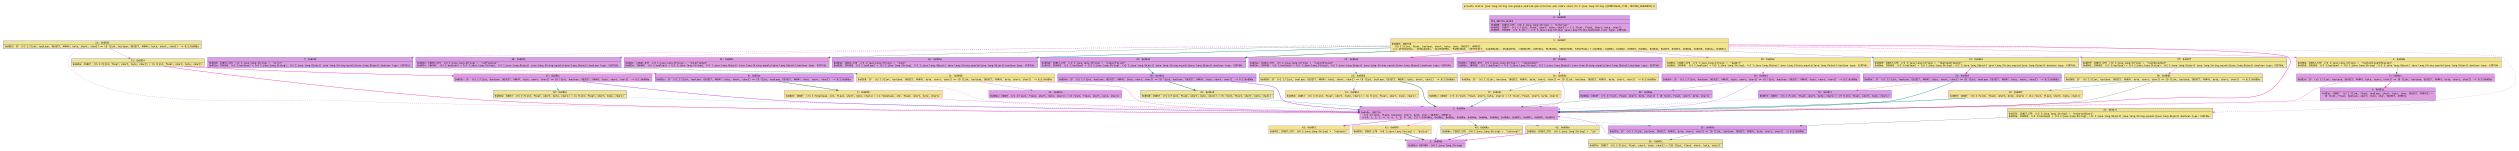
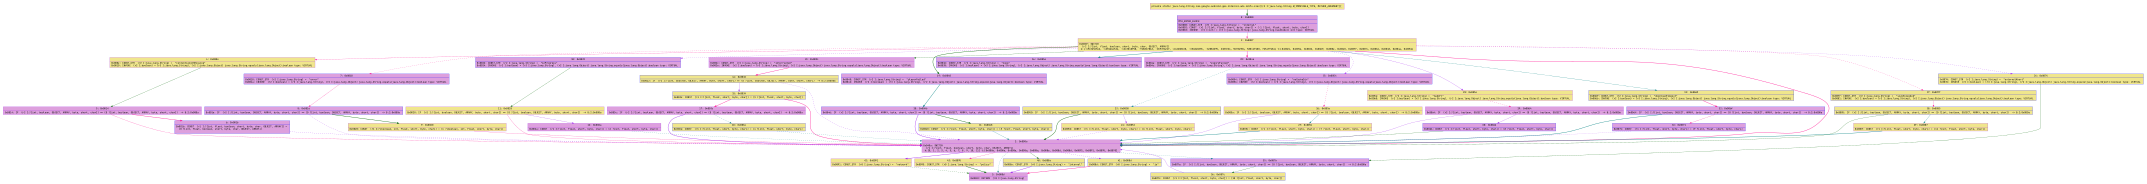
  digraph {
    fontname="JetBrains Mono"
    node [color=blue fillcolor=khaki fontname="JetBrains Mono" shape=record style=filled]
    edge [color=deeppink fontname="JetBrains Mono" style=solid]
-   n1 [fillcolor=plum label="{0\:\ 0x0000|MTH_SWITCH_BLOCK\l|0x0000: CONST_STR  (r0 I:java.lang.String) =  \"internal\" \l0x0002: CONST  (r1 I:?[int, float, short, byte, char]) = (\-1 ?[int, float, short, byte, char]) \l0x0003: INVOKE  (r2 I:int) = (r3 I:java.lang.String) java.lang.String.hashCode():int type: VIRTUAL \l}"]
+   n1 [fillcolor=plum label="{0\:\ 0x0000|MTH_ENTER_BLOCK\l|0x0000: CONST_STR  (r0 I:java.lang.String) =  \"internal\" \l0x0002: CONST  (r1 I:?[int, float, short, byte, char]) = (\-1 ?[int, float, short, byte, char]) \l0x0003: INVOKE  (r2 I:int) = (r3 I:java.lang.String) java.lang.String.hashCode():int type: VIRTUAL \l}"]
    n2 [color=purple label="{1\:\ 0x0007|0x0007: SWITCH  \l  (r2 I:?[int, float, boolean, short, byte, char, OBJECT, ARRAY])\l k:[\-1947652542, \-1396664534, \-1347010958, \-918817863, \-659376217, \-642208130, \-354048396, \-32082395, 3387234, 96784904, 580119100, 725497484] t:[0x002c, 0x005e, 0x0022, 0x0069, 0x000e, 0x0040, 0x007f, 0x0074, 0x0036, 0x0018, 0x004a, 0x0054] \l}"]
    n3 [color=purple fillcolor=plum label="{2\:\ 0x000a|0x040a: SWITCH  \l  (r1 I:?[int, float, boolean, short, byte, char, OBJECT, ARRAY])\l k:[0, 1, 2, 3, 4, 5, 6, 7, 8, 9, 10, 11] t:[0x008a, 0x008a, 0x008a, 0x008a, 0x008a, 0x008a, 0x008d, 0x008d, 0x0091, 0x0091, 0x0095, 0x0095] \l}"]
    n4 [color=purple label="{4\:\ 0x000e|0x000e: CONST_STR  (r2 I:java.lang.String) =  \"contentLengthMissing\" \l0x0010: INVOKE  (r2 I:boolean) = (r3 I:java.lang.String), (r2 I:java.lang.Object) java.lang.String.equals(java.lang.Object):boolean type: VIRTUAL \l}"]
    n5 [fillcolor=plum label="{7\:\ 0x0018|0x0018: CONST_STR  (r2 I:java.lang.String) =  \"error\" \l0x001a: INVOKE  (r2 I:boolean) = (r3 I:java.lang.String), (r2 I:java.lang.Object) java.lang.String.equals(java.lang.Object):boolean type: VIRTUAL \l}"]
    n6 [fillcolor=plum label="{10\:\ 0x0022|0x0022: CONST_STR  (r2 I:java.lang.String) =  \"inProgress\" \l0x0024: INVOKE  (r2 I:boolean) = (r3 I:java.lang.String), (r2 I:java.lang.Object) java.lang.String.equals(java.lang.Object):boolean type: VIRTUAL \l}"]
    n7 [color=purple fillcolor=plum label="{13\:\ 0x002c|0x002c: CONST_STR  (r2 I:java.lang.String) =  \"interrupted\" \l0x002e: INVOKE  (r2 I:boolean) = (r3 I:java.lang.String), (r2 I:java.lang.Object) java.lang.String.equals(java.lang.Object):boolean type: VIRTUAL \l}"]
    n8 [fillcolor=plum label="{16\:\ 0x0036|0x0036: CONST_STR  (r2 I:java.lang.String) =  \"noop\" \l0x0038: INVOKE  (r2 I:boolean) = (r3 I:java.lang.String), (r2 I:java.lang.Object) java.lang.String.equals(java.lang.Object):boolean type: VIRTUAL \l}"]
    n9 [fillcolor=plum label="{19\:\ 0x0040|0x0040: CONST_STR  (r2 I:java.lang.String) =  \"playerFailed\" \l0x0042: INVOKE  (r2 I:boolean) = (r3 I:java.lang.String), (r2 I:java.lang.Object) java.lang.String.equals(java.lang.Object):boolean type: VIRTUAL \l}"]
    n10 [color=purple fillcolor=plum label="{22\:\ 0x004a|0x004a: CONST_STR  (r2 I:java.lang.String) =  \"expireFailed\" \l0x004c: INVOKE  (r2 I:boolean) = (r3 I:java.lang.String), (r2 I:java.lang.Object) java.lang.String.equals(java.lang.Object):boolean type: VIRTUAL \l}"]
    n11 [fillcolor=plum label="{25\:\ 0x0054|0x0054: CONST_STR  (r2 I:java.lang.String) =  \"noCacheDir\" \l0x0056: INVOKE  (r2 I:boolean) = (r3 I:java.lang.String), (r2 I:java.lang.Object) java.lang.String.equals(java.lang.Object):boolean type: VIRTUAL \l}"]
    n12 [color=purple label="{28\:\ 0x005e|0x005e: CONST_STR  (r2 I:java.lang.String) =  \"badUrl\" \l0x0060: INVOKE  (r2 I:boolean) = (r3 I:java.lang.String), (r2 I:java.lang.Object) java.lang.String.equals(java.lang.Object):boolean type: VIRTUAL \l}"]
    n13 [label="{31\:\ 0x0069|0x0069: CONST_STR  (r2 I:java.lang.String) =  \"downloadTimeout\" \l0x006b: INVOKE  (r2 I:boolean) = (r3 I:java.lang.String), (r2 I:java.lang.Object) java.lang.String.equals(java.lang.Object):boolean type: VIRTUAL \l}"]
    n14 [label="{34\:\ 0x0074|0x0074: CONST_STR  (r2 I:java.lang.String) =  \"externalAbort\" \l0x0076: INVOKE  (r2 I:boolean) = (r3 I:java.lang.String), (r2 I:java.lang.Object) java.lang.String.equals(java.lang.Object):boolean type: VIRTUAL \l}"]
    n15 [label="{37\:\ 0x007f|0x007f: CONST_STR  (r2 I:java.lang.String) =  \"sizeExceeded\" \l0x0081: INVOKE  (r2 I:boolean) = (r3 I:java.lang.String), (r2 I:java.lang.Object) java.lang.String.equals(java.lang.Object):boolean type: VIRTUAL \l}"]
    n16 [color=purple fillcolor=plum label="{3\:\ 0x000d|0x002d: RETURN  (r0 I:java.lang.String) \l}"]
    n17 [label="{40\:\ 0x008a|0x008a: CONST_STR  (r0 I:java.lang.String) =  \"internal\" \l}"]
    n18 [label="{41\:\ 0x008d|0x008d: CONST_STR  (r0 I:java.lang.String) =  \"io\" \l}"]
    n19 [color=purple label="{42\:\ 0x0091|0x0091: CONST_STR  (r0 I:java.lang.String) =  \"network\" \l}"]
    n20 [color=purple label="{43\:\ 0x0095|0x0095: CONST_STR  (r0 I:java.lang.String) =  \"policy\" \l}"]
    n21 [fillcolor=plum label="{35\:\ 0x007a|0x007a: IF  (r2 I:?[int, boolean, OBJECT, ARRAY, byte, short, char]) == (0 ?[int, boolean, OBJECT, ARRAY, byte, short, char])  \-\> B:2:0x000a \l}"]
    n22 [color=purple fillcolor=plum label="{5\:\ 0x0014|0x0014: IF  (r2 I:?[int, boolean, OBJECT, ARRAY, byte, short, char]) == (0 ?[int, boolean, OBJECT, ARRAY, byte, short, char])  \-\> B:2:0x000a \l}"]
    n23 [fillcolor=plum label="{8\:\ 0x001e|0x001e: IF  (r2 I:?[int, boolean, OBJECT, ARRAY, byte, short, char]) == (0 ?[int, boolean, OBJECT, ARRAY, byte, short, char])  \-\> B:2:0x000a \l}"]
    n24 [color=purple label="{11\:\ 0x0028|0x0028: IF  (r2 I:?[int, boolean, OBJECT, ARRAY, byte, short, char]) == (0 ?[int, boolean, OBJECT, ARRAY, byte, short, char])  \-\> B:2:0x000a \l}"]
    n25 [label="{14\:\ 0x0032|0x0032: IF  (r2 I:?[int, boolean, OBJECT, ARRAY, byte, short, char]) == (0 ?[int, boolean, OBJECT, ARRAY, byte, short, char])  \-\> B:2:0x000a \l}"]
    n26 [fillcolor=plum label="{20\:\ 0x0046|0x0046: IF  (r2 I:?[int, boolean, OBJECT, ARRAY, byte, short, char]) == (0 ?[int, boolean, OBJECT, ARRAY, byte, short, char])  \-\> B:2:0x000a \l}"]
    n27 [label="{23\:\ 0x0050|0x0050: IF  (r2 I:?[int, boolean, OBJECT, ARRAY, byte, short, char]) == (0 ?[int, boolean, OBJECT, ARRAY, byte, short, char])  \-\> B:2:0x000a \l}"]
    n28 [color=purple label="{26\:\ 0x005a|0x005a: IF  (r2 I:?[int, boolean, OBJECT, ARRAY, byte, short, char]) == (0 ?[int, boolean, OBJECT, ARRAY, byte, short, char])  \-\> B:2:0x000a \l}"]
    n29 [color=purple fillcolor=plum label="{29\:\ 0x0064|0x0064: IF  (r2 I:?[int, boolean, OBJECT, ARRAY, byte, short, char]) == (0 ?[int, boolean, OBJECT, ARRAY, byte, short, char])  \-\> B:2:0x000a \l}"]
    n30 [fillcolor=plum label="{32\:\ 0x006f|0x006f: IF  (r2 I:?[int, boolean, OBJECT, ARRAY, byte, short, char]) == (0 ?[int, boolean, OBJECT, ARRAY, byte, short, char])  \-\> B:2:0x000a \l}"]
    n31 [label="{38\:\ 0x0085|0x0085: IF  (r2 I:?[int, boolean, OBJECT, ARRAY, byte, short, char]) == (0 ?[int, boolean, OBJECT, ARRAY, byte, short, char])  \-\> B:2:0x000a \l}"]
    n32 [fillcolor=plum label="{6\:\ 0x0016|0x0016: CONST  (r1 I:?[int, float, boolean, short, byte, char, OBJECT, ARRAY]) = \l  (0 ?[int, float, boolean, short, byte, char, OBJECT, ARRAY])\l \l}"]
    n33 [color=purple label="{9\:\ 0x0020|0x0020: CONST  (r1 I:?[boolean, int, float, short, byte, char]) = (1 ?[boolean, int, float, short, byte, char]) \l}"]
    n34 [color=purple fillcolor=plum label="{12\:\ 0x002a|0x002a: CONST  (r1 I:?[int, float, short, byte, char]) = (2 ?[int, float, short, byte, char]) \l}"]
    n35 [label="{15\:\ 0x0034|0x0034: CONST  (r1 I:?[int, float, short, byte, char]) = (3 ?[int, float, short, byte, char]) \l}"]
    n36 [color=purple fillcolor=plum label="{17\:\ 0x003c|0x003c: IF  (r2 I:?[int, boolean, OBJECT, ARRAY, byte, short, char]) == (0 ?[int, boolean, OBJECT, ARRAY, byte, short, char])  \-\> B:2:0x000a \l}"]
    n37 [label="{18\:\ 0x003e|0x003e: CONST  (r1 I:?[int, float, short, byte, char]) = (4 ?[int, float, short, byte, char]) \l}"]
    n38 [label="{21\:\ 0x0048|0x0048: CONST  (r1 I:?[int, float, short, byte, char]) = (5 ?[int, float, short, byte, char]) \l}"]
    n39 [color=purple label="{24\:\ 0x0052|0x0052: CONST  (r1 I:?[int, float, short, byte, char]) = (6 ?[int, float, short, byte, char]) \l}"]
    n40 [color=purple label="{27\:\ 0x005c|0x005c: CONST  (r1 I:?[int, float, short, byte, char]) = (7 ?[int, float, short, byte, char]) \l}"]
    n41 [fillcolor=plum label="{30\:\ 0x0066|0x0066: CONST  (r1 I:?[int, float, short, byte, char]) = (8 ?[int, float, short, byte, char]) \l}"]
    n42 [fillcolor=plum label="{33\:\ 0x0071|0x0071: CONST  (r1 I:?[int, float, short, byte, char]) = (9 ?[int, float, short, byte, char]) \l}"]
    n43 [label="{36\:\ 0x007c|0x007c: CONST  (r1 I:?[int, float, short, byte, char]) = (10 ?[int, float, short, byte, char]) \l}"]
    n44 [color=purple label="{39\:\ 0x0087|0x0087: CONST  (r1 I:?[int, float, short, byte, char]) = (11 ?[int, float, short, byte, char]) \l}"]
    n45 [color=purple label="{private static java.lang.String com.google.android.gms.internal.ads.zzbfu.zzez((r3 I:java.lang.String A[IMMUTABLE_TYPE, METHOD_ARGUMENT])) }"]
    n1 -> n2
    n2 -> n3 [style=bold]
    n2 -> n4
    n2 -> n5 [style=dashed]
    n2 -> n6 [color=purple style=dashed]
    n2 -> n7 [color=darkgreen]
    n2 -> n8 [color=teal style=bold]
    n2 -> n9 [color=darkgreen style=bold]
    n2 -> n10 [style=bold]
    n2 -> n11 [color=purple style=dashed]
    n2 -> n12 [color=purple]
    n2 -> n13 [color=teal]
    n2 -> n14 [color=purple style=dashed]
    n2 -> n15 [style=dashed]
    n3 -> n16 [color=teal style=dashed]
    n3 -> n17 [color=darkgreen]
    n3 -> n18 [color=purple style=dashed]
    n3 -> n19 [color=purple style=bold]
    n3 -> n20
    n3 -> n21 [color=teal style=dashed]
    n4 -> n22 [color=darkgreen]
    n5 -> n23
    n6 -> n24 [color=darkgreen]
+   n7 -> n25 [style=bold]
    n9 -> n26 [color=teal style=bold]
    n10 -> n27 [color=teal style=dashed]
    n11 -> n28 [style=dashed]
    n12 -> n29 [style=dashed]
    n13 -> n30 [style=bold]
    n14 -> n21 [color=darkgreen]
    n15 -> n31
    n17 -> n16 [color=purple style=bold]
    n18 -> n16 [style=bold]
    n19 -> n16 [color=darkgreen style=dashed]
    n20 -> n16 [color=darkgreen style=bold]
    n21 -> n43 [color=darkgreen]
    n22 -> n3
    n22 -> n32 [style=bold]
    n23 -> n3 [color=purple style=dashed]
    n23 -> n33 [color=darkgreen style=bold]
    n24 -> n3
    n24 -> n34 [color=purple]
    n25 -> n3 [color=purple style=dashed]
    n25 -> n35 [color=purple]
    n26 -> n3 [color=purple style=bold]
    n26 -> n38 [color=darkgreen style=bold]
    n27 -> n3 [color=darkgreen style=bold]
    n27 -> n39 [color=purple]
    n28 -> n3 [color=purple]
    n28 -> n40 [color=teal]
    n29 -> n3 [color=purple]
    n29 -> n41 [color=purple]
    n30 -> n3 [color=teal style=bold]
    n30 -> n42
    n31 -> n3 [color=darkgreen]
    n31 -> n44 [color=teal]
    n32 -> n3 [color=purple style=dashed]
    n33 -> n3
    n34 -> n3 [color=teal style=dashed]
    n35 -> n3 [style=bold]
    n35 -> n36 [style=bold]
    n36 -> n3 [color=purple style=bold]
    n36 -> n37 [color=teal style=dashed]
    n37 -> n3 [color=teal style=dashed]
    n38 -> n3 [color=teal]
    n39 -> n3 [color=purple style=dashed]
    n40 -> n3 [color=teal style=bold]
    n41 -> n3 [color=darkgreen]
    n42 -> n3 [color=purple style=dashed]
    n43 -> n3 [color=purple]
    n44 -> n3 [color=teal style=bold]
    n45 -> n1 [color=darkgreen style=bold]
  }
